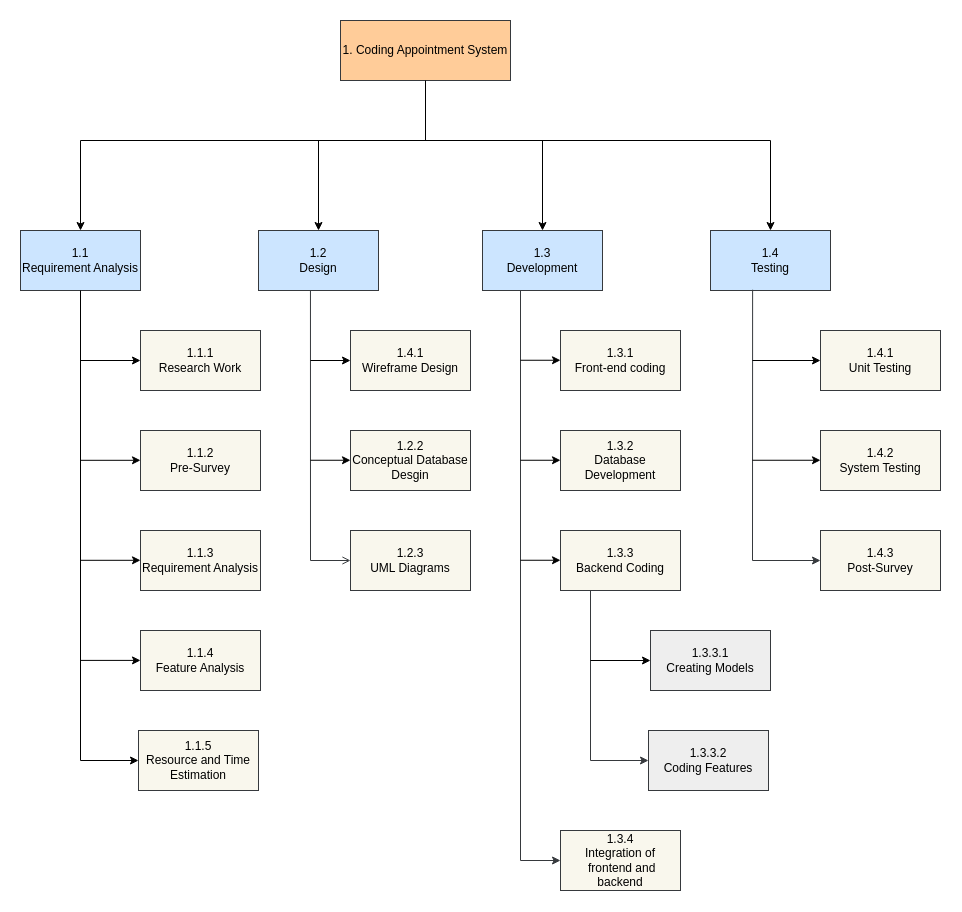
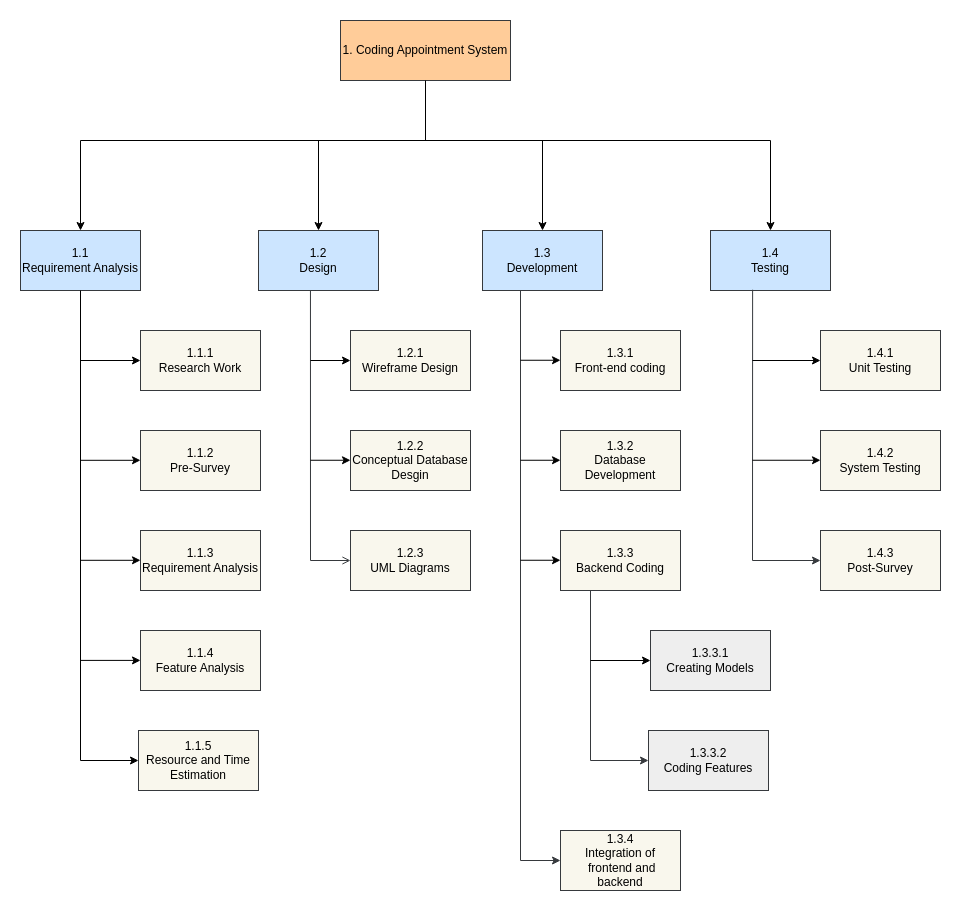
  <mxCell id="0" />
  <mxCell id="1" parent="0" />
  <mxCell id="2" value="1. Coding Appointment System" style="rounded=0;whiteSpace=wrap;html=1;fillColor=#ffcc99;strokeColor=#36393d;" parent="1" vertex="1"><mxGeometry x="340" y="20" width="170" height="60" as="geometry" /></mxCell>
  <mxCell id="3" value="" style="endArrow=classic;startArrow=classic;html=1;rounded=0;" parent="1" edge="1"><mxGeometry width="50" height="50" relative="1" as="geometry"><mxPoint x="80" y="230" as="sourcePoint" /><mxPoint x="770" y="230" as="targetPoint" /><Array as="points"><mxPoint x="80" y="140" /><mxPoint x="770" y="140" /></Array></mxGeometry></mxCell>
  <mxCell id="4" value="" style="endArrow=none;html=1;entryX=0.5;entryY=1;entryDx=0;entryDy=0;" parent="1" target="2" edge="1"><mxGeometry width="50" height="50" relative="1" as="geometry"><mxPoint x="425" y="140" as="sourcePoint" /><mxPoint x="450" y="90" as="targetPoint" /></mxGeometry></mxCell>
  <mxCell id="5" value="1.1&lt;br&gt;Requirement Analysis" style="rounded=0;whiteSpace=wrap;html=1;fillColor=#cce5ff;strokeColor=#36393d;" parent="1" vertex="1"><mxGeometry x="20" y="230" width="120" height="60" as="geometry" /></mxCell>
  <mxCell id="6" value="1.2&lt;br&gt;Design" style="rounded=0;whiteSpace=wrap;html=1;fillColor=#cce5ff;strokeColor=#36393d;" parent="1" vertex="1"><mxGeometry x="258" y="230" width="120" height="60" as="geometry" /></mxCell>
  <mxCell id="7" value="1.3&lt;br&gt;Development" style="rounded=0;whiteSpace=wrap;html=1;fillColor=#cce5ff;strokeColor=#36393d;" parent="1" vertex="1"><mxGeometry x="482" y="230" width="120" height="60" as="geometry" /></mxCell>
  <mxCell id="8" value="1.4&lt;br&gt;Testing" style="rounded=0;whiteSpace=wrap;html=1;fillColor=#cce5ff;strokeColor=#36393d;" parent="1" vertex="1"><mxGeometry x="710" y="230" width="120" height="60" as="geometry" /></mxCell>
  <mxCell id="9" value="" style="endArrow=classic;html=1;" parent="1" edge="1"><mxGeometry width="50" height="50" relative="1" as="geometry"><mxPoint x="318" y="140" as="sourcePoint" /><mxPoint x="318" y="230" as="targetPoint" /></mxGeometry></mxCell>
  <mxCell id="10" value="" style="endArrow=classic;html=1;entryX=0.5;entryY=0;entryDx=0;entryDy=0;" parent="1" target="7" edge="1"><mxGeometry width="50" height="50" relative="1" as="geometry"><mxPoint x="542" y="140" as="sourcePoint" /><mxPoint x="550" y="230" as="targetPoint" /></mxGeometry></mxCell>
  <mxCell id="11" value="" style="endArrow=classic;html=1;exitX=0.5;exitY=1;exitDx=0;exitDy=0;entryX=0;entryY=0.5;entryDx=0;entryDy=0;rounded=0;" parent="1" source="5" target="16" edge="1"><mxGeometry width="50" height="50" relative="1" as="geometry"><mxPoint x="30" y="440" as="sourcePoint" /><mxPoint x="80" y="660" as="targetPoint" /><Array as="points"><mxPoint x="80" y="760" /></Array></mxGeometry></mxCell>
  <mxCell id="12" value="1.1.1&lt;br&gt;Research Work" style="rounded=0;whiteSpace=wrap;html=1;fillColor=#f9f7ed;strokeColor=#36393d;" parent="1" vertex="1"><mxGeometry x="140" y="330" width="120" height="60" as="geometry" /></mxCell>
  <mxCell id="13" value="1.1.2&lt;br&gt;Pre-Survey" style="rounded=0;whiteSpace=wrap;html=1;fillColor=#f9f7ed;strokeColor=#36393d;" parent="1" vertex="1"><mxGeometry x="140" y="430" width="120" height="60" as="geometry" /></mxCell>
  <mxCell id="14" value="1.1.3&lt;br&gt;Requirement Analysis" style="rounded=0;whiteSpace=wrap;html=1;fillColor=#f9f7ed;strokeColor=#36393d;" parent="1" vertex="1"><mxGeometry x="140" y="530" width="120" height="60" as="geometry" /></mxCell>
  <mxCell id="15" value="1.1.4&lt;br&gt;Feature Analysis" style="rounded=0;whiteSpace=wrap;html=1;fillColor=#f9f7ed;strokeColor=#36393d;" parent="1" vertex="1"><mxGeometry x="140" y="630" width="120" height="60" as="geometry" /></mxCell>
  <mxCell id="16" value="1.1.5&lt;br&gt;Resource and Time Estimation" style="rounded=0;whiteSpace=wrap;html=1;fillColor=#f9f7ed;strokeColor=#36393d;" parent="1" vertex="1"><mxGeometry x="138" y="730" width="120" height="60" as="geometry" /></mxCell>
  <mxCell id="17" value="1.2.2&lt;br&gt;Conceptual Database Desgin" style="rounded=0;whiteSpace=wrap;html=1;fillColor=#f9f7ed;strokeColor=#36393d;" parent="1" vertex="1"><mxGeometry x="350" y="430" width="120" height="60" as="geometry" /></mxCell>
  <mxCell id="18" value="1.2.3&lt;br&gt;UML Diagrams" style="rounded=0;whiteSpace=wrap;html=1;fillColor=#f9f7ed;strokeColor=#36393d;" parent="1" vertex="1"><mxGeometry x="350" y="530" width="120" height="60" as="geometry" /></mxCell>
- <mxCell id="19" value="1.4.1&lt;br&gt;Wireframe Design" style="rounded=0;whiteSpace=wrap;html=1;fillColor=#f9f7ed;strokeColor=#36393d;" parent="1" vertex="1"><mxGeometry x="350" y="330" width="120" height="60" as="geometry" /></mxCell>
+ <mxCell id="19" value="1.2.1&lt;br&gt;Wireframe Design" style="rounded=0;whiteSpace=wrap;html=1;fillColor=#f9f7ed;strokeColor=#36393d;" parent="1" vertex="1"><mxGeometry x="350" y="330" width="120" height="60" as="geometry" /></mxCell>
  <mxCell id="20" value="1.3.2&lt;br&gt;Database Development" style="rounded=0;whiteSpace=wrap;html=1;fillColor=#f9f7ed;strokeColor=#36393d;" parent="1" vertex="1"><mxGeometry x="560" y="430" width="120" height="60" as="geometry" /></mxCell>
  <mxCell id="21" value="1.3.3&lt;br&gt;Backend Coding" style="rounded=0;whiteSpace=wrap;html=1;fillColor=#f9f7ed;strokeColor=#36393d;" parent="1" vertex="1"><mxGeometry x="560" y="530" width="120" height="60" as="geometry" /></mxCell>
  <mxCell id="22" value="1.3.3.1&lt;br&gt;Creating Models" style="rounded=0;whiteSpace=wrap;html=1;fillColor=#eeeeee;strokeColor=#36393d;" parent="1" vertex="1"><mxGeometry x="650" y="630" width="120" height="60" as="geometry" /></mxCell>
  <mxCell id="23" value="1.3.3.2&lt;br&gt;Coding Features" style="rounded=0;whiteSpace=wrap;html=1;fillColor=#eeeeee;strokeColor=#36393d;" parent="1" vertex="1"><mxGeometry x="648" y="730" width="120" height="60" as="geometry" /></mxCell>
  <mxCell id="24" value="1.3.1&lt;br&gt;Front-end coding" style="rounded=0;whiteSpace=wrap;html=1;fillColor=#f9f7ed;strokeColor=#36393d;" parent="1" vertex="1"><mxGeometry x="560" y="330" width="120" height="60" as="geometry" /></mxCell>
  <mxCell id="25" value="1.4.1&lt;br&gt;Unit Testing" style="rounded=0;whiteSpace=wrap;html=1;fillColor=#f9f7ed;strokeColor=#36393d;" parent="1" vertex="1"><mxGeometry x="820" y="330" width="120" height="60" as="geometry" /></mxCell>
  <mxCell id="26" value="1.4.2&lt;br&gt;System Testing" style="rounded=0;whiteSpace=wrap;html=1;fillColor=#f9f7ed;strokeColor=#36393d;" parent="1" vertex="1"><mxGeometry x="820" y="430" width="120" height="60" as="geometry" /></mxCell>
  <mxCell id="27" value="1.4.3&lt;br&gt;Post-Survey" style="rounded=0;whiteSpace=wrap;html=1;fillColor=#f9f7ed;strokeColor=#36393d;" parent="1" vertex="1"><mxGeometry x="820" y="530" width="120" height="60" as="geometry" /></mxCell>
  <mxCell id="28" value="" style="endArrow=open;html=1;rounded=0;exitX=0.433;exitY=1.006;exitDx=0;exitDy=0;entryX=0;entryY=0.5;entryDx=0;entryDy=0;exitPerimeter=0;fillColor=#f9f7ed;strokeColor=#36393d;" parent="1" source="6" target="18" edge="1"><mxGeometry width="50" height="50" relative="1" as="geometry"><mxPoint x="290" y="670" as="sourcePoint" /><mxPoint x="340" y="620" as="targetPoint" /><Array as="points"><mxPoint x="310" y="560" /></Array></mxGeometry></mxCell>
  <mxCell id="29" value="1.3.4&lt;br&gt;Integration of&lt;br&gt;&amp;nbsp;frontend and backend" style="rounded=0;whiteSpace=wrap;html=1;fillColor=#f9f7ed;strokeColor=#36393d;" parent="1" vertex="1"><mxGeometry x="560" y="830" width="120" height="60" as="geometry" /></mxCell>
  <mxCell id="30" value="" style="endArrow=classic;html=1;rounded=0;entryX=0;entryY=0.5;entryDx=0;entryDy=0;fillColor=#f9f7ed;strokeColor=#36393d;" parent="1" target="29" edge="1"><mxGeometry width="50" height="50" relative="1" as="geometry"><mxPoint x="520" y="290" as="sourcePoint" /><mxPoint x="358" y="770" as="targetPoint" /><Array as="points"><mxPoint x="520" y="860" /></Array></mxGeometry></mxCell>
  <mxCell id="31" value="" style="endArrow=classic;html=1;rounded=0;entryX=0;entryY=0.5;entryDx=0;entryDy=0;exitX=0.351;exitY=0.987;exitDx=0;exitDy=0;exitPerimeter=0;fillColor=#f9f7ed;strokeColor=#36393d;" parent="1" source="8" target="27" edge="1"><mxGeometry width="50" height="50" relative="1" as="geometry"><mxPoint x="530" y="300" as="sourcePoint" /><mxPoint x="570" y="870" as="targetPoint" /><Array as="points"><mxPoint x="752" y="560" /></Array></mxGeometry></mxCell>
  <mxCell id="32" value="" style="endArrow=classic;html=1;rounded=0;entryX=0;entryY=0.5;entryDx=0;entryDy=0;exitX=0.25;exitY=1;exitDx=0;exitDy=0;fillColor=#f9f7ed;strokeColor=#36393d;" parent="1" source="21" target="23" edge="1"><mxGeometry width="50" height="50" relative="1" as="geometry"><mxPoint x="530" y="300" as="sourcePoint" /><mxPoint x="570" y="870" as="targetPoint" /><Array as="points"><mxPoint x="590" y="760" /></Array></mxGeometry></mxCell>
  <mxCell id="33" value="" style="endArrow=classic;html=1;" parent="1" edge="1"><mxGeometry width="50" height="50" relative="1" as="geometry"><mxPoint x="80" y="360" as="sourcePoint" /><mxPoint x="140" y="360" as="targetPoint" /></mxGeometry></mxCell>
  <mxCell id="34" value="" style="endArrow=classic;html=1;" parent="1" edge="1"><mxGeometry width="50" height="50" relative="1" as="geometry"><mxPoint x="80" y="459.8" as="sourcePoint" /><mxPoint x="140" y="459.8" as="targetPoint" /></mxGeometry></mxCell>
  <mxCell id="35" value="" style="endArrow=classic;html=1;" parent="1" edge="1"><mxGeometry width="50" height="50" relative="1" as="geometry"><mxPoint x="80" y="559.8" as="sourcePoint" /><mxPoint x="140" y="559.8" as="targetPoint" /></mxGeometry></mxCell>
  <mxCell id="36" value="" style="endArrow=classic;html=1;" parent="1" edge="1"><mxGeometry width="50" height="50" relative="1" as="geometry"><mxPoint x="80" y="659.9" as="sourcePoint" /><mxPoint x="140" y="659.9" as="targetPoint" /></mxGeometry></mxCell>
  <mxCell id="37" value="" style="endArrow=classic;html=1;entryX=0;entryY=0.5;entryDx=0;entryDy=0;" parent="1" target="19" edge="1"><mxGeometry width="50" height="50" relative="1" as="geometry"><mxPoint x="310" y="360" as="sourcePoint" /><mxPoint x="350" y="350" as="targetPoint" /></mxGeometry></mxCell>
  <mxCell id="38" value="" style="endArrow=classic;html=1;entryX=0;entryY=0.5;entryDx=0;entryDy=0;" parent="1" edge="1"><mxGeometry width="50" height="50" relative="1" as="geometry"><mxPoint x="310" y="459.76" as="sourcePoint" /><mxPoint x="350" y="459.76" as="targetPoint" /></mxGeometry></mxCell>
  <mxCell id="39" value="" style="endArrow=classic;html=1;entryX=0;entryY=0.5;entryDx=0;entryDy=0;" parent="1" edge="1"><mxGeometry width="50" height="50" relative="1" as="geometry"><mxPoint x="520" y="359.76" as="sourcePoint" /><mxPoint x="560" y="359.76" as="targetPoint" /></mxGeometry></mxCell>
  <mxCell id="40" value="" style="endArrow=classic;html=1;entryX=0;entryY=0.5;entryDx=0;entryDy=0;" parent="1" edge="1"><mxGeometry width="50" height="50" relative="1" as="geometry"><mxPoint x="520" y="459.76" as="sourcePoint" /><mxPoint x="560" y="459.76" as="targetPoint" /></mxGeometry></mxCell>
  <mxCell id="41" value="" style="endArrow=classic;html=1;entryX=0;entryY=0.5;entryDx=0;entryDy=0;" parent="1" edge="1"><mxGeometry width="50" height="50" relative="1" as="geometry"><mxPoint x="520" y="559.76" as="sourcePoint" /><mxPoint x="560" y="559.76" as="targetPoint" /></mxGeometry></mxCell>
  <mxCell id="42" value="" style="endArrow=classic;html=1;entryX=0;entryY=0.5;entryDx=0;entryDy=0;" parent="1" target="22" edge="1"><mxGeometry width="50" height="50" relative="1" as="geometry"><mxPoint x="590" y="660" as="sourcePoint" /><mxPoint x="630" y="659.76" as="targetPoint" /></mxGeometry></mxCell>
  <mxCell id="43" value="" style="endArrow=classic;html=1;entryX=0;entryY=0.5;entryDx=0;entryDy=0;" parent="1" target="25" edge="1"><mxGeometry width="50" height="50" relative="1" as="geometry"><mxPoint x="752" y="360" as="sourcePoint" /><mxPoint x="822" y="360" as="targetPoint" /></mxGeometry></mxCell>
  <mxCell id="44" value="" style="endArrow=classic;html=1;entryX=0;entryY=0.5;entryDx=0;entryDy=0;" parent="1" edge="1"><mxGeometry width="50" height="50" relative="1" as="geometry"><mxPoint x="752" y="459.76" as="sourcePoint" /><mxPoint x="820" y="459.76" as="targetPoint" /></mxGeometry></mxCell>
